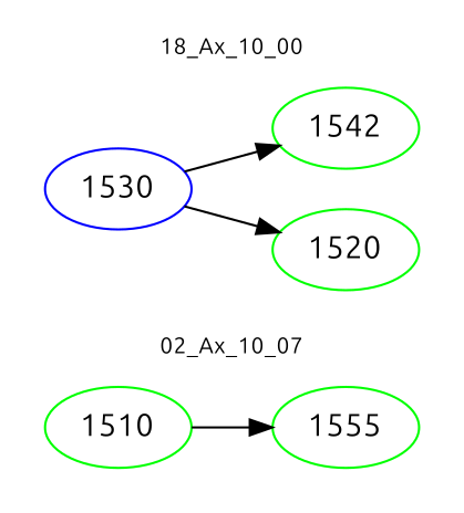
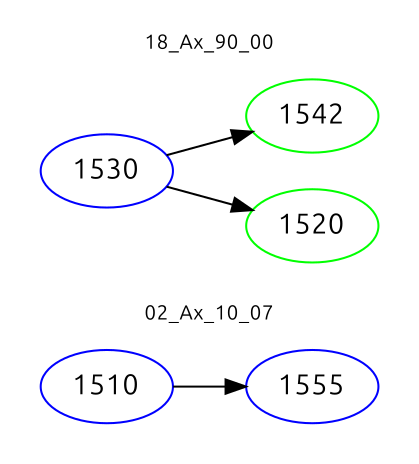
  digraph {
    fontname=Ubuntu
    rankdir=LR
    node [color=green fontname=Ubuntu]
    edge [color=black fontname=Ubuntu]
-   n1 [label=1510]
-   n2 [label=1555]
+   n1 [color=blue label=1510]
+   n2 [color=blue label=1555]
    n3 [color=blue label=1530]
    n4 [label=1520]
    n5 [label=1542]
    subgraph cluster_1 {
      color=white
      fontsize=10
      label="02_Ax_10_07"
      n1
      n2
    }
    subgraph cluster_2 {
      color=white
      fontsize=10
-     label="18_Ax_10_00"
+     label="18_Ax_90_00"
      n3
      n4
      n5
    }
    n1 -> n2
    n3 -> n4
    n3 -> n5
  }
